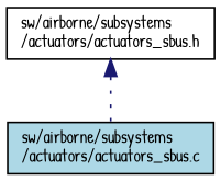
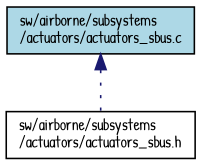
  digraph {
    fontname="Patrick Hand"
    node [color=black fontname="Patrick Hand" fontsize=10 shape=record style=filled]
    n1 [fillcolor=white fontcolor=black height=0.2 label="sw/airborne/subsystems\l/actuators/actuators_sbus.h" width=0.4]
    n2 [fillcolor=lightblue height=0.2 label="sw/airborne/subsystems\l/actuators/actuators_sbus.c" width=0.4]
-   n1 -> n2 [color=midnightblue dir=back fontname="Patrick Hand" fontsize=10 labelfontname=FreeSans labelfontsize=10 style=dotted]
+   n2 -> n1 [color=midnightblue dir=back fontname="Patrick Hand" fontsize=10 labelfontname=FreeSans labelfontsize=10 style=dotted]
  }
